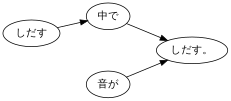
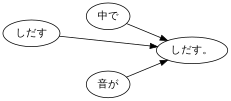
  digraph {
    fontname="Open Sans"
    rankdir=LR
    node [fontname="Open Sans"]
    edge [fontname="Open Sans"]
    n1 [label="しだす"]
    n2 [label="中で"]
    n3 [label="しだす。"]
    n4 [label="音が"]
-   n1 -> n2
+   n1 -> n3
    n2 -> n3
    n4 -> n3
  }
